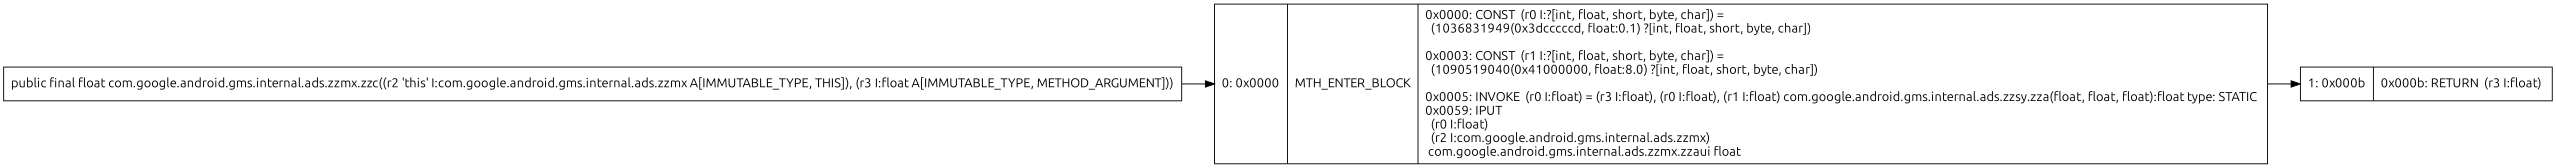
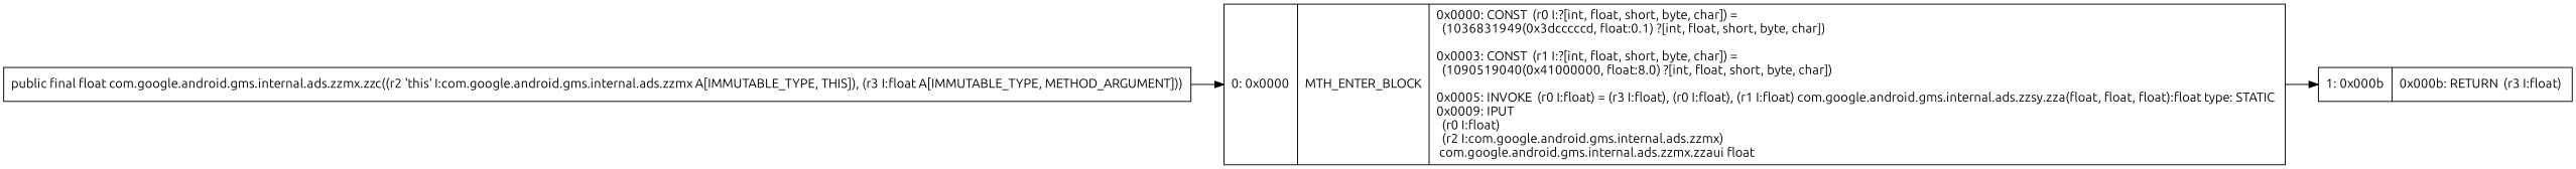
  digraph {
    rankdir=LR
    fontname=Ubuntu
    node [shape=record fontname=Ubuntu]
    edge [fontname=Ubuntu]
-   n1 [label="{0\:\ 0x0000|MTH_ENTER_BLOCK\l|0x0000: CONST  (r0 I:?[int, float, short, byte, char]) = \l  (1036831949(0x3dcccccd, float:0.1) ?[int, float, short, byte, char])\l \l0x0003: CONST  (r1 I:?[int, float, short, byte, char]) = \l  (1090519040(0x41000000, float:8.0) ?[int, float, short, byte, char])\l \l0x0005: INVOKE  (r0 I:float) = (r3 I:float), (r0 I:float), (r1 I:float) com.google.android.gms.internal.ads.zzsy.zza(float, float, float):float type: STATIC \l0x0059: IPUT  \l  (r0 I:float)\l  (r2 I:com.google.android.gms.internal.ads.zzmx)\l com.google.android.gms.internal.ads.zzmx.zzaui float \l}"]
+   n1 [label="{0\:\ 0x0000|MTH_ENTER_BLOCK\l|0x0000: CONST  (r0 I:?[int, float, short, byte, char]) = \l  (1036831949(0x3dcccccd, float:0.1) ?[int, float, short, byte, char])\l \l0x0003: CONST  (r1 I:?[int, float, short, byte, char]) = \l  (1090519040(0x41000000, float:8.0) ?[int, float, short, byte, char])\l \l0x0005: INVOKE  (r0 I:float) = (r3 I:float), (r0 I:float), (r1 I:float) com.google.android.gms.internal.ads.zzsy.zza(float, float, float):float type: STATIC \l0x0009: IPUT  \l  (r0 I:float)\l  (r2 I:com.google.android.gms.internal.ads.zzmx)\l com.google.android.gms.internal.ads.zzmx.zzaui float \l}"]
    n2 [label="{1\:\ 0x000b|0x000b: RETURN  (r3 I:float) \l}"]
    n3 [label="{public final float com.google.android.gms.internal.ads.zzmx.zzc((r2 'this' I:com.google.android.gms.internal.ads.zzmx A[IMMUTABLE_TYPE, THIS]), (r3 I:float A[IMMUTABLE_TYPE, METHOD_ARGUMENT])) }"]
    n1 -> n2
    n3 -> n1
  }
